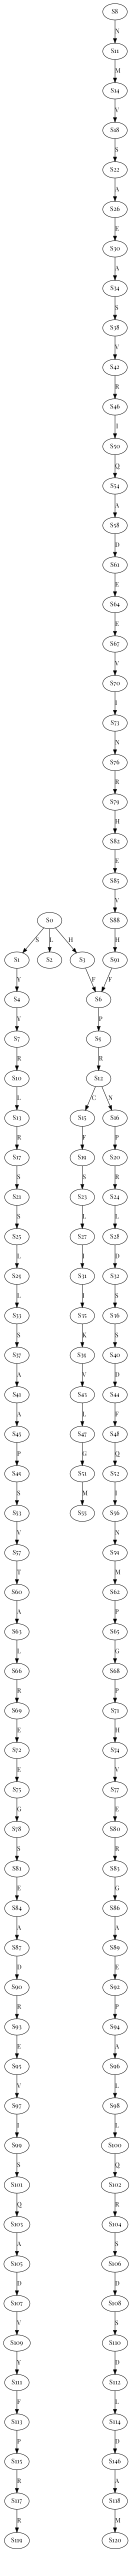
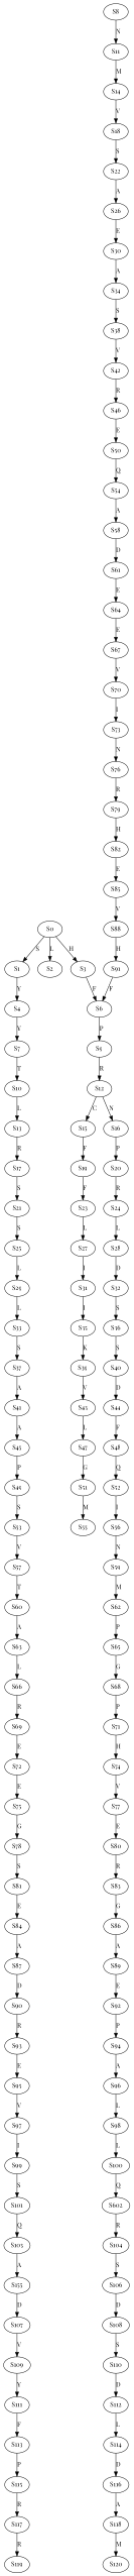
  strict digraph {
    fontname="Playfair Display"
    node [fontname="Playfair Display"]
    edge [fontname="Playfair Display"]
    S0
    S1
    S2
    S3
    S4
    S6
    S7
    S9
    S10
    S8
    S11
    S12
    S13
    S14
    S15
    S16
    S17
    S18
    S19
    S20
    S21
    S22
    S23
    S24
    S25
    S26
    S27
    S28
    S29
    S30
    S31
    S32
    S33
    S34
    S35
    S36
    S37
    S38
    S39
    S40
    S41
    S42
    S43
    S44
    S45
    S46
    S47
    S48
    S49
    S50
    S51
    S52
    S53
    S54
    S55
    S56
    S57
    S58
    S59
    S60
    S61
    S62
    S63
    S64
    S65
    S66
    S67
    S68
    S69
    S70
    S71
    S72
    S73
    S74
    S75
    S76
    S77
    S78
    S79
    S80
    S81
    S82
    S83
    S84
    S85
    S86
    S87
    S88
    S89
    S90
    S91
    S92
    S93
    S94
    S95
    S96
    S97
    S98
    S99
    S100
    S101
-   S102
+   S102 [label=S602]
    S103
    S104
-   S105
+   S105 [label=S155]
    S106
    S107
    S108
    S109
    S110
    S111
    S112
    S113
    S114
    S115
-   S116 [label=S146]
+   S116
    S117
    S118
    S119
    S120
    S0 -> S1 [label=S]
    S0 -> S2 [label=L]
    S0 -> S3 [label=H]
    S1 -> S4 [label=Y]
    S3 -> S6 [label=F]
    S4 -> S7 [label=Y]
    S6 -> S9 [label=P]
-   S7 -> S10 [label=R]
+   S7 -> S10 [label=T]
    S9 -> S12 [label=R]
    S10 -> S13 [label=L]
    S8 -> S11 [label=N]
    S11 -> S14 [label=M]
    S12 -> S15 [label=C]
    S12 -> S16 [label=N]
    S13 -> S17 [label=R]
    S14 -> S18 [label=V]
    S15 -> S19 [label=F]
    S16 -> S20 [label=P]
    S17 -> S21 [label=S]
    S18 -> S22 [label=S]
-   S19 -> S23 [label=S]
+   S19 -> S23 [label=F]
    S20 -> S24 [label=R]
    S21 -> S25 [label=S]
    S22 -> S26 [label=A]
    S23 -> S27 [label=L]
    S24 -> S28 [label=L]
    S25 -> S29 [label=L]
    S26 -> S30 [label=E]
    S27 -> S31 [label=I]
    S28 -> S32 [label=D]
    S29 -> S33 [label=L]
    S30 -> S34 [label=A]
    S31 -> S35 [label=I]
    S32 -> S36 [label=S]
    S33 -> S37 [label=S]
    S34 -> S38 [label=S]
    S35 -> S39 [label=K]
    S36 -> S40 [label=S]
    S37 -> S41 [label=A]
    S38 -> S42 [label=V]
    S39 -> S43 [label=V]
    S40 -> S44 [label=D]
    S41 -> S45 [label=A]
    S42 -> S46 [label=R]
    S43 -> S47 [label=L]
    S44 -> S48 [label=F]
    S45 -> S49 [label=P]
-   S46 -> S50 [label=I]
+   S46 -> S50 [label=E]
    S47 -> S51 [label=G]
    S48 -> S52 [label=Q]
    S49 -> S53 [label=S]
    S50 -> S54 [label=Q]
    S51 -> S55 [label=M]
    S52 -> S56 [label=I]
    S53 -> S57 [label=V]
    S54 -> S58 [label=A]
    S56 -> S59 [label=N]
    S57 -> S60 [label=T]
    S58 -> S61 [label=D]
    S59 -> S62 [label=M]
    S60 -> S63 [label=A]
    S61 -> S64 [label=E]
    S62 -> S65 [label=P]
    S63 -> S66 [label=L]
    S64 -> S67 [label=E]
    S65 -> S68 [label=G]
    S66 -> S69 [label=R]
    S67 -> S70 [label=V]
    S68 -> S71 [label=P]
    S69 -> S72 [label=E]
    S70 -> S73 [label=I]
    S71 -> S74 [label=H]
    S72 -> S75 [label=E]
    S73 -> S76 [label=N]
    S74 -> S77 [label=V]
    S75 -> S78 [label=G]
    S76 -> S79 [label=R]
    S77 -> S80 [label=E]
    S78 -> S81 [label=S]
    S79 -> S82 [label=H]
    S80 -> S83 [label=R]
    S81 -> S84 [label=E]
    S82 -> S85 [label=E]
    S83 -> S86 [label=G]
    S84 -> S87 [label=A]
    S85 -> S88 [label=V]
    S86 -> S89 [label=A]
    S87 -> S90 [label=D]
    S88 -> S91 [label=H]
    S89 -> S92 [label=E]
    S90 -> S93 [label=R]
    S91 -> S6 [label=F]
    S92 -> S94 [label=P]
    S93 -> S95 [label=E]
    S94 -> S96 [label=A]
    S95 -> S97 [label=V]
    S96 -> S98 [label=L]
    S97 -> S99 [label=I]
    S98 -> S100 [label=L]
    S99 -> S101 [label=S]
    S100 -> S102 [label=Q]
    S101 -> S103 [label=Q]
    S102 -> S104 [label=R]
    S103 -> S105 [label=A]
    S104 -> S106 [label=S]
    S105 -> S107 [label=D]
    S106 -> S108 [label=D]
    S107 -> S109 [label=V]
    S108 -> S110 [label=S]
    S109 -> S111 [label=Y]
    S110 -> S112 [label=D]
    S111 -> S113 [label=F]
    S112 -> S114 [label=L]
    S113 -> S115 [label=P]
    S114 -> S116 [label=D]
    S115 -> S117 [label=R]
    S116 -> S118 [label=A]
    S117 -> S119 [label=R]
    S118 -> S120 [label=M]
  }
